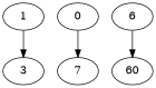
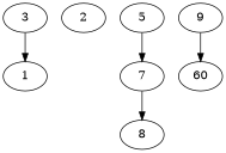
  digraph {
    node [alpha=0.18]
    1 [alpha=0.07 expect_size=495022006068651]
    3 [alpha=0.00 expect_size=12878214142883790848]
-   5 [alpha=0.11 expect_size=23635403828354875392 label=0]
+   2 [alpha=0.14 expect_size=123062048664846336000]
+   5 [alpha=0.11 expect_size=23635403828354875392]
    7 [alpha=0.04 expect_size=172549219535548992]
-   9 [expect_size=23867832575712716 label=6]
+   8 [expect_size=9074914376302764]
+   9 [expect_size=23867832575712716]
    n8 [alpha=0.05 expect_size=270061590842833895424 label=60]
-   1 -> 3
+   3 -> 1
    5 -> 7
+   7 -> 8
    9 -> n8
  }
